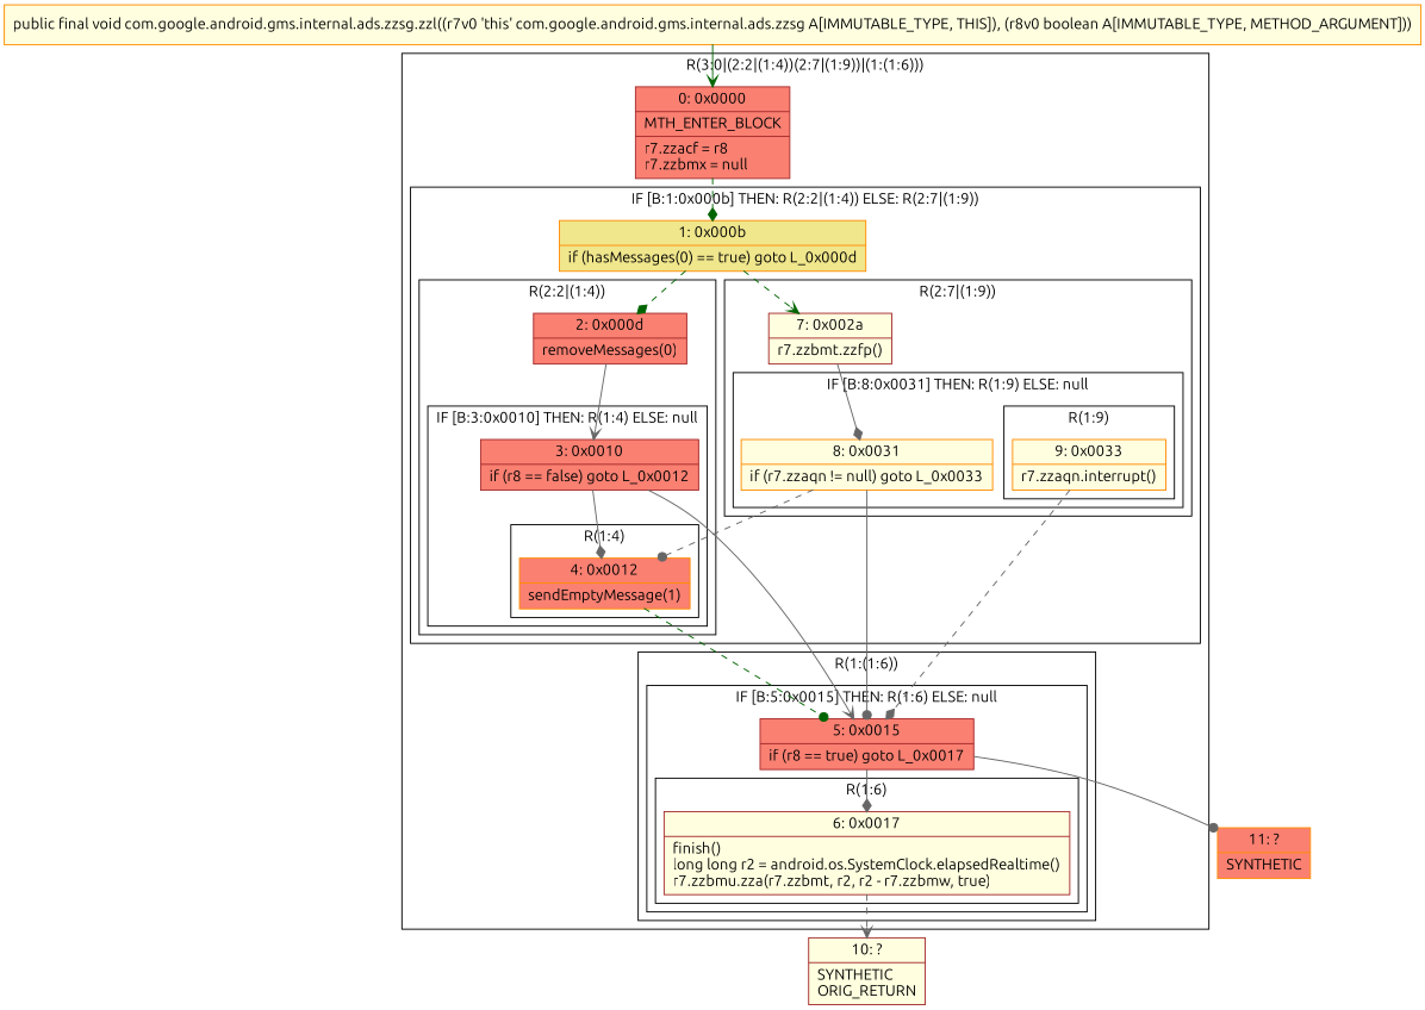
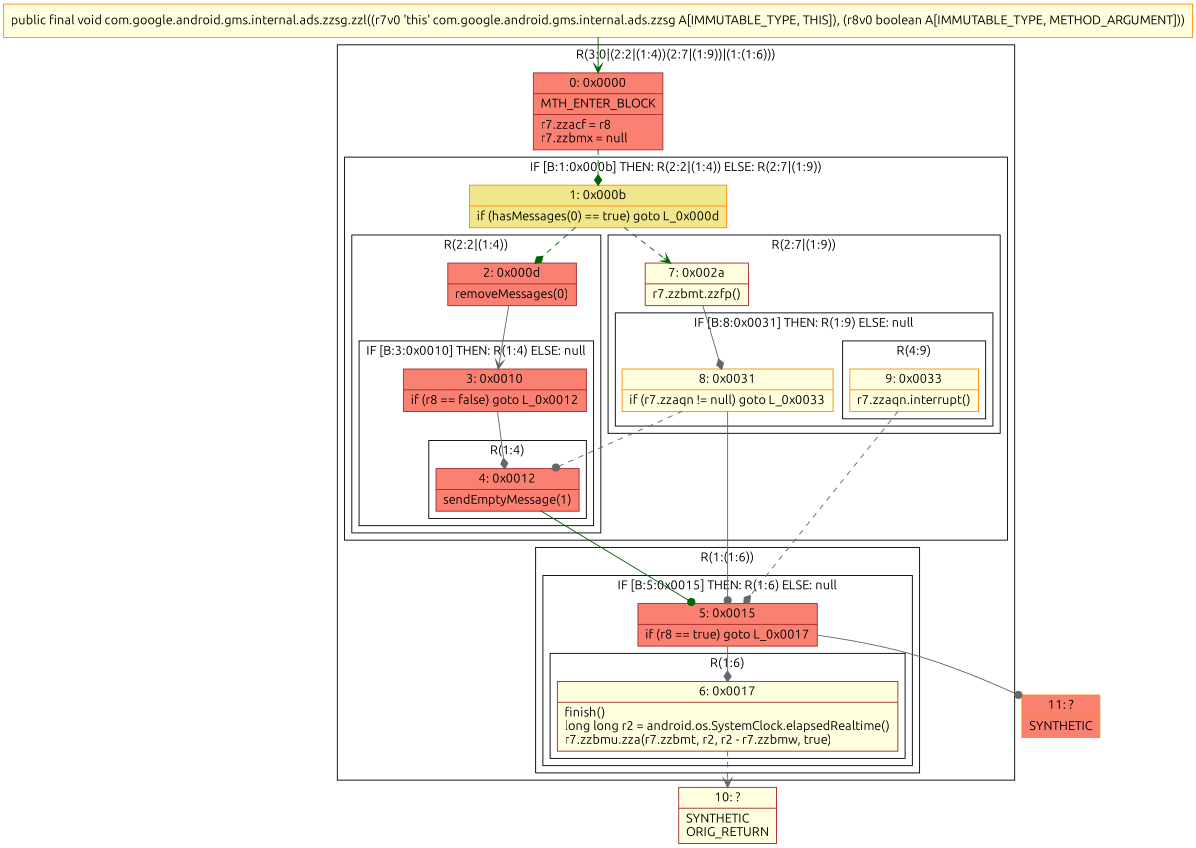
  digraph {
    fontname=Ubuntu
    node [color=brown fillcolor=salmon fontname=Ubuntu shape=record style=filled]
    edge [arrowhead=diamond color=gray40 fontname=Ubuntu style=solid]
-   n1 [color=darkorange label="{4\:\ 0x0012|sendEmptyMessage(1)\l}"]
+   n1 [label="{4\:\ 0x0012|sendEmptyMessage(1)\l}"]
    n2 [label="{3\:\ 0x0010|if (r8 == false) goto L_0x0012\l}"]
    n3 [label="{2\:\ 0x000d|removeMessages(0)\l}"]
    n4 [color=darkorange fillcolor=lightyellow label="{9\:\ 0x0033|r7.zzaqn.interrupt()\l}"]
    n5 [color=darkorange fillcolor=lightyellow label="{8\:\ 0x0031|if (r7.zzaqn != null) goto L_0x0033\l}"]
    n6 [fillcolor=lightyellow label="{7\:\ 0x002a|r7.zzbmt.zzfp()\l}"]
    n7 [color=darkorange fillcolor=khaki label="{1\:\ 0x000b|if (hasMessages(0) == true) goto L_0x000d\l}"]
    n8 [fillcolor=lightyellow label="{6\:\ 0x0017|finish()\llong long r2 = android.os.SystemClock.elapsedRealtime()\lr7.zzbmu.zza(r7.zzbmt, r2, r2 \- r7.zzbmw, true)\l}"]
    n9 [label="{5\:\ 0x0015|if (r8 == true) goto L_0x0017\l}"]
    n10 [label="{0\:\ 0x0000|MTH_ENTER_BLOCK\l|r7.zzacf = r8\lr7.zzbmx = null\l}"]
    n11 [fillcolor=lightyellow label="{10\:\ ?|SYNTHETIC\lORIG_RETURN\l}"]
    n12 [color=darkorange label="{11\:\ ?|SYNTHETIC\l}"]
    n13 [color=darkorange fillcolor=lightyellow label="{public final void com.google.android.gms.internal.ads.zzsg.zzl((r7v0 'this' com.google.android.gms.internal.ads.zzsg A[IMMUTABLE_TYPE, THIS]), (r8v0 boolean A[IMMUTABLE_TYPE, METHOD_ARGUMENT])) }"]
    subgraph cluster_1 {
      label="R(3:0|(2:2|(1:4))(2:7|(1:9))|(1:(1:6)))"
      n10
      subgraph cluster_2 {
        label="IF [B:1:0x000b] THEN: R(2:2|(1:4)) ELSE: R(2:7|(1:9))"
        n7
        subgraph cluster_3 {
          label="R(2:2|(1:4))"
          n3
          subgraph cluster_4 {
            label="IF [B:3:0x0010] THEN: R(1:4) ELSE: null"
            n2
            subgraph cluster_5 {
              label="R(1:4)"
              n1
            }
          }
        }
        subgraph cluster_6 {
          label="R(2:7|(1:9))"
          n6
          subgraph cluster_7 {
            label="IF [B:8:0x0031] THEN: R(1:9) ELSE: null"
            n5
            subgraph cluster_8 {
-             label="R(1:9)"
+             label="R(4:9)"
              n4
            }
          }
        }
      }
      subgraph cluster_9 {
        label="R(1:(1:6))"
        subgraph cluster_10 {
          label="IF [B:5:0x0015] THEN: R(1:6) ELSE: null"
          n9
          subgraph cluster_11 {
            label="R(1:6)"
            n8
          }
        }
      }
    }
-   n1 -> n9 [arrowhead=dot color=darkgreen style=dashed]
+   n1 -> n9 [arrowhead=dot color=darkgreen]
    n2 -> n1
-   n2 -> n9 [arrowhead=vee]
    n3 -> n2 [arrowhead=vee]
    n4 -> n9 [style=dashed]
    n5 -> n1 [arrowhead=dot style=dashed]
    n5 -> n9 [arrowhead=dot]
    n6 -> n5
    n7 -> n3 [color=darkgreen style=dashed]
    n7 -> n6 [arrowhead=vee color=darkgreen style=dashed]
    n8 -> n11 [arrowhead=vee style=dashed]
    n9 -> n8
    n9 -> n12 [arrowhead=dot]
    n10 -> n7 [color=darkgreen style=dashed]
    n13 -> n10 [arrowhead=vee color=darkgreen]
  }
